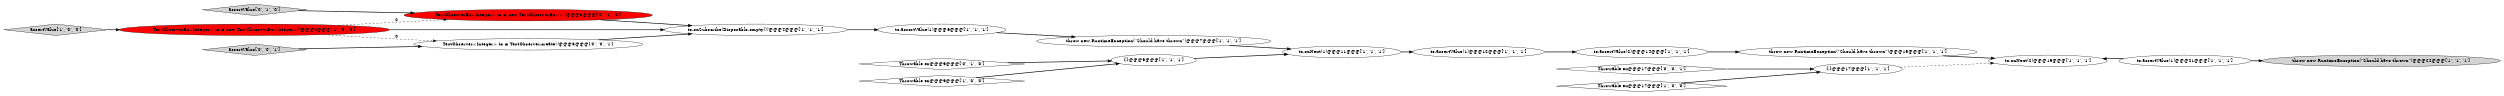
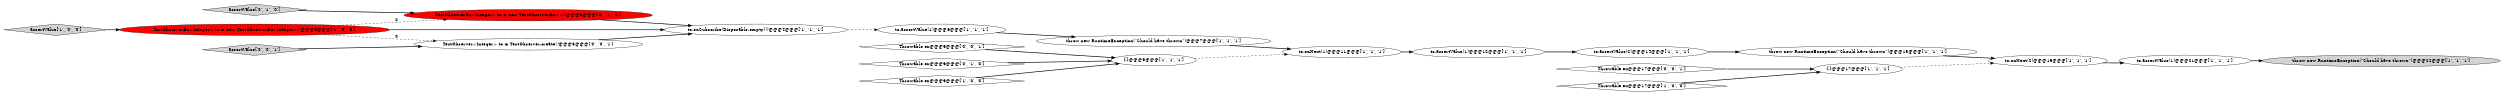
  digraph {
    rankdir=LR
    node [fillcolor=white shape=ellipse style=filled]
    edge [style=bold]
    n1 [label="to.onNext(2)@@@19@@@['1', '1', '1']"]
    n2 [label="to.assertValue(1)@@@21@@@['1', '1', '1']"]
    n3 [fillcolor=lightgray label="throw new RuntimeException(\"Should have thrown\")@@@22@@@['1', '1', '1']"]
    n4 [label="to.onSubscribe(Disposable.empty())@@@4@@@['1', '1', '1']"]
    n5 [label="to.assertValue(1)@@@6@@@['1', '1', '1']"]
    n6 [label="throw new RuntimeException(\"Should have thrown\")@@@7@@@['1', '1', '1']"]
    n7 [label="to.onNext(1)@@@11@@@['1', '1', '1']"]
    n8 [label="to.assertValue(1)@@@12@@@['1', '1', '1']"]
    n9 [label="to.assertValue(2)@@@14@@@['1', '1', '1']"]
    n10 [fillcolor=red label="TestObserverEx<Integer> to = new TestObserverEx<Integer>()@@@3@@@['1', '0', '0']"]
    n11 [fillcolor=red label="TestObserverEx<Integer> to = new TestObserverEx<>()@@@3@@@['0', '1', '0']"]
    n12 [label="TestObserver<Integer> to = TestObserver.create()@@@3@@@['0', '0', '1']"]
    n13 [fillcolor=lightgray label="assertValue['0', '1', '0']" shape=diamond]
    n14 [label="Throwable ex@@@9@@@['0', '1', '0']" shape=diamond]
    n15 [label="{}@@@9@@@['1', '1', '1']"]
    n16 [label="Throwable ex@@@9@@@['1', '0', '0']" shape=diamond]
    n17 [label="throw new RuntimeException(\"Should have thrown\")@@@15@@@['1', '1', '1']"]
    n18 [label="Throwable ex@@@17@@@['1', '0', '0']" shape=diamond]
    n19 [label="{}@@@17@@@['1', '1', '1']"]
+   n20 [label="Throwable ex@@@9@@@['0', '0', '1']" shape=diamond]
    n21 [fillcolor=lightgray label="assertValue['1', '0', '0']" shape=diamond]
    n22 [label="Throwable ex@@@17@@@['0', '0', '1']" shape=diamond]
    n23 [fillcolor=lightgray label="assertValue['0', '0', '1']" shape=diamond]
-   n2 -> n1
+   n1 -> n2
    n2 -> n3
-   n4 -> n5
+   n4 -> n5 [style=dashed]
    n5 -> n6
    n6 -> n7
    n7 -> n8
    n8 -> n9
    n9 -> n17
    n10 -> n4
    n10 -> n11 [label=0 style=dashed]
    n10 -> n12 [label=0 style=dashed]
    n11 -> n4
    n12 -> n4
    n13 -> n11
    n14 -> n15
-   n15 -> n7
+   n15 -> n7 [style=dashed]
    n16 -> n15
    n17 -> n1
    n18 -> n19
    n19 -> n1 [style=dashed]
+   n20 -> n15
    n21 -> n10
    n22 -> n19
    n23 -> n12
  }
